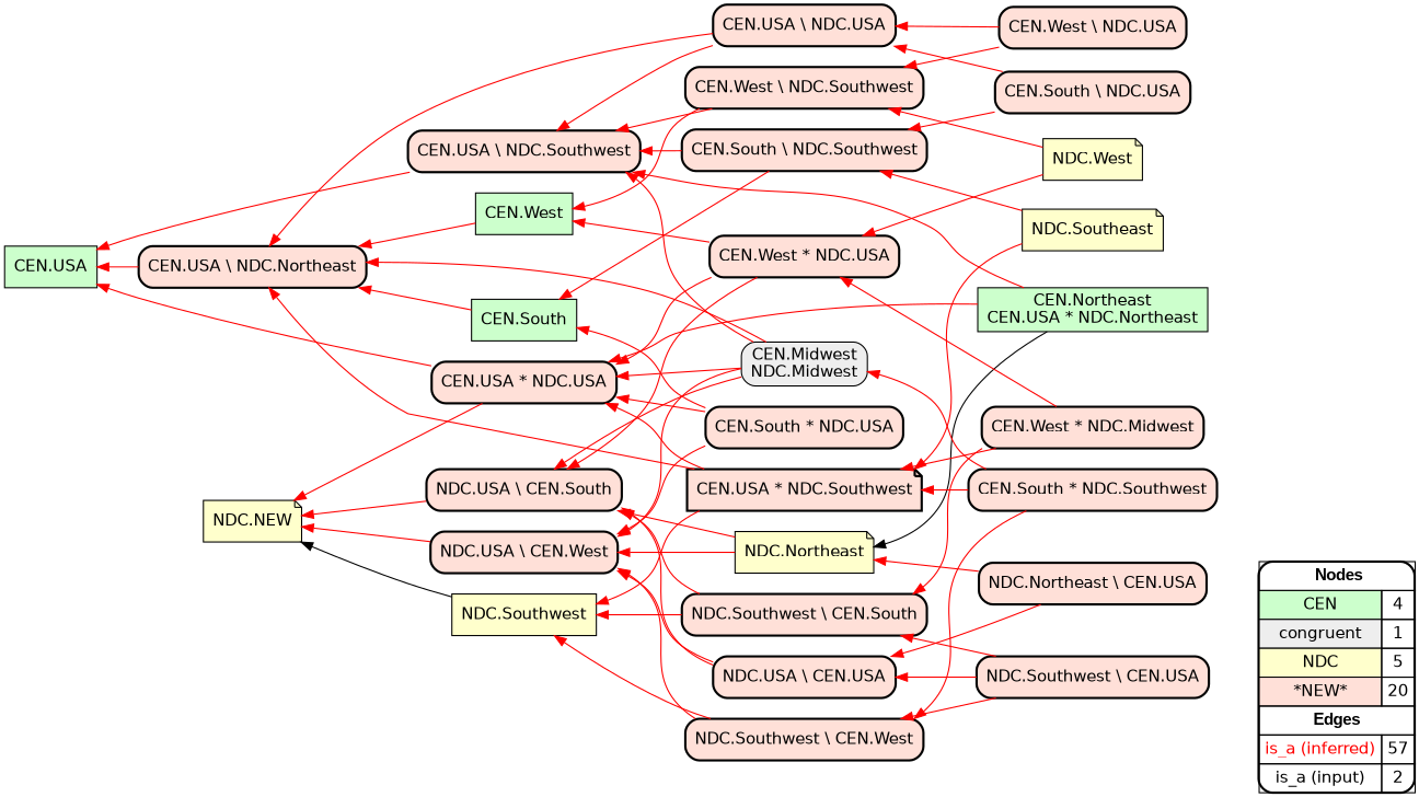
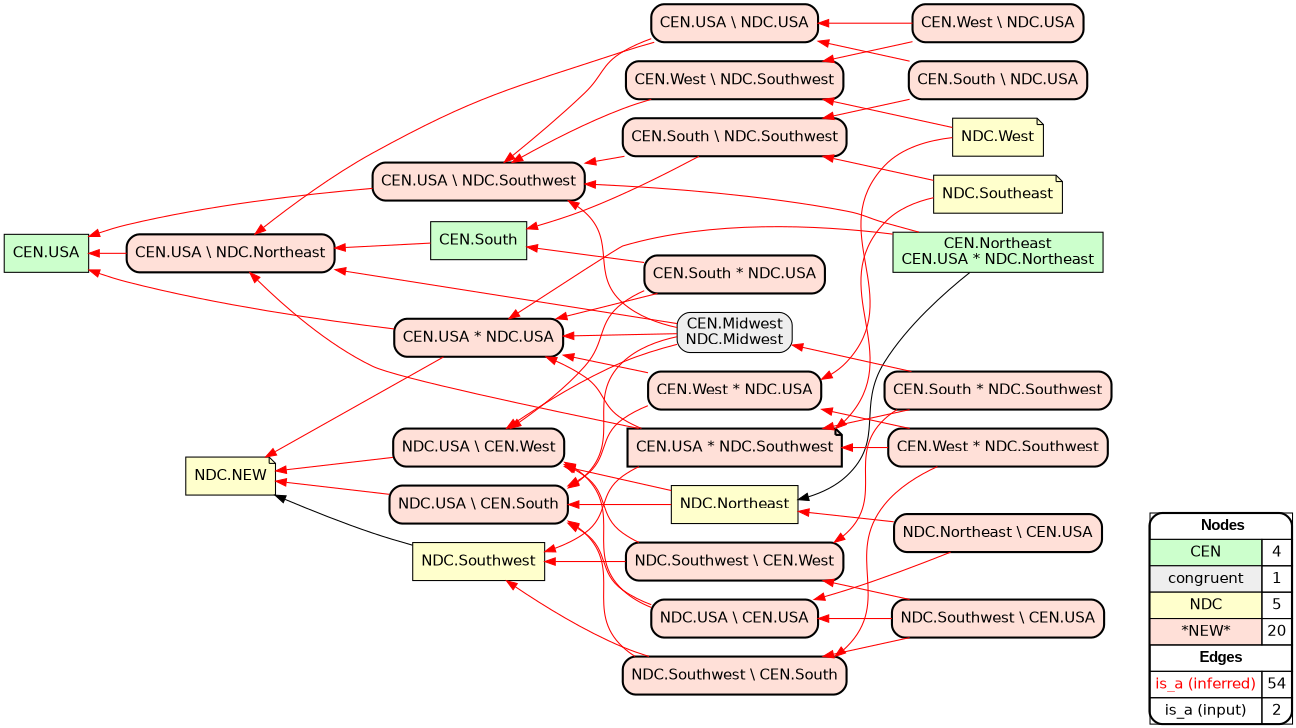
  digraph {
    rankdir=RL
    node [fillcolor="#FFE0D8" fontname=helvetica shape=box style="filled,rounded,bold"]
    edge [arrowhead=normal color="#FF0000" constraint=true penwidth=1 style=solid]
-   n1 [fillcolor=white label=<   <TABLE BORDER="0" CELLBORDER="1" CELLSPACING="0" CELLPADDING="4">  <TR> <TD COLSPAN="2"><font face="Arial Black"> Nodes</font></TD> </TR>  <TR>   <TD bgcolor="#CCFFCC" fontname="helvetica">CEN</TD>   <TD>4</TD>   </TR>  <TR>   <TD bgcolor="#EEEEEE" fontname="helvetica">congruent</TD>   <TD>1</TD>   </TR>  <TR>   <TD bgcolor="#FFFFCC" fontname="helvetica">NDC</TD>   <TD>5</TD>   </TR>  <TR>   <TD bgcolor="#FFE0D8" fontname="helvetica">*NEW*</TD>   <TD>20</TD>   </TR>  <TR> <TD COLSPAN="2"><font face = "Arial Black"> Edges </font></TD> </TR>  <TR>   <TD><font color ="#FF0000">is_a (inferred)</font></TD><TD>57</TD> </TR> <TR>   <TD><font color ="#000000">is_a (input)</font></TD><TD>2</TD> </TR> </TABLE>   > margin=0]
+   n1 [fillcolor=white label=<   <TABLE BORDER="0" CELLBORDER="1" CELLSPACING="0" CELLPADDING="4">  <TR> <TD COLSPAN="2"><font face="Arial Black"> Nodes</font></TD> </TR>  <TR>   <TD bgcolor="#CCFFCC" fontname="helvetica">CEN</TD>   <TD>4</TD>   </TR>  <TR>   <TD bgcolor="#EEEEEE" fontname="helvetica">congruent</TD>   <TD>1</TD>   </TR>  <TR>   <TD bgcolor="#FFFFCC" fontname="helvetica">NDC</TD>   <TD>5</TD>   </TR>  <TR>   <TD bgcolor="#FFE0D8" fontname="helvetica">*NEW*</TD>   <TD>20</TD>   </TR>  <TR> <TD COLSPAN="2"><font face = "Arial Black"> Edges </font></TD> </TR>  <TR>   <TD><font color ="#FF0000">is_a (inferred)</font></TD><TD>54</TD> </TR> <TR>   <TD><font color ="#000000">is_a (input)</font></TD><TD>2</TD> </TR> </TABLE>   > margin=0]
    "CEN.USA" [fillcolor="#CCFFCC" style=filled]
    "CEN.Northeast\nCEN.USA * NDC.Northeast" [fillcolor="#CCFFCC" style=filled]
-   "NDC.Northeast" [fillcolor="#FFFFCC" shape=note style=filled]
+   "NDC.Northeast" [fillcolor="#FFFFCC" style=filled]
    "CEN.USA \\ NDC.Southwest"
    "CEN.USA * NDC.USA"
    "NDC.USA \\ CEN.South"
    "NDC.USA \\ CEN.West"
    n9 [fillcolor="#FFFFCC" label="NDC.NEW" shape=note style=filled]
-   "CEN.West" [fillcolor="#CCFFCC" style=filled]
    "CEN.USA \\ NDC.Northeast"
    "CEN.South" [fillcolor="#CCFFCC" style=filled]
    "CEN.Midwest\nNDC.Midwest" [fillcolor="#EEEEEE" style="filled,rounded"]
    "NDC.Southeast" [fillcolor="#FFFFCC" shape=note style=filled]
    "CEN.South \\ NDC.Southwest"
    "CEN.USA * NDC.Southwest" [shape=note]
    "CEN.South * NDC.USA"
    "NDC.West" [fillcolor="#FFFFCC" shape=note style=filled]
    "CEN.West * NDC.USA"
    "CEN.West \\ NDC.Southwest"
    "NDC.Southwest" [fillcolor="#FFFFCC" style=filled]
-   "CEN.West * NDC.Southwest" [label="CEN.West * NDC.Midwest"]
+   "CEN.West * NDC.Southwest"
    "NDC.Southwest \\ CEN.South"
    "CEN.USA \\ NDC.USA"
    "CEN.South \\ NDC.USA"
    "NDC.Southwest \\ CEN.West"
    "CEN.South * NDC.Southwest"
    "NDC.Northeast \\ CEN.USA"
    "NDC.USA \\ CEN.USA"
    "NDC.Southwest \\ CEN.USA"
    "CEN.West \\ NDC.USA"
    subgraph sub_1 {
      rank=source
      n1
    }
    "CEN.Northeast\nCEN.USA * NDC.Northeast" -> "NDC.Northeast" [color="#000000"]
    "CEN.Northeast\nCEN.USA * NDC.Northeast" -> "CEN.USA \\ NDC.Southwest"
    "CEN.Northeast\nCEN.USA * NDC.Northeast" -> "CEN.USA * NDC.USA"
    "NDC.Northeast" -> "NDC.USA \\ CEN.South"
    "NDC.Northeast" -> "NDC.USA \\ CEN.West"
    "CEN.USA \\ NDC.Southwest" -> "CEN.USA"
    "CEN.USA * NDC.USA" -> "CEN.USA"
    "CEN.USA * NDC.USA" -> n9
    "NDC.USA \\ CEN.South" -> n9
    "NDC.USA \\ CEN.West" -> n9
-   "CEN.West" -> "CEN.USA \\ NDC.Northeast"
    "CEN.USA \\ NDC.Northeast" -> "CEN.USA"
    "CEN.South" -> "CEN.USA \\ NDC.Northeast"
    "CEN.Midwest\nNDC.Midwest" -> "CEN.USA \\ NDC.Southwest"
    "CEN.Midwest\nNDC.Midwest" -> "CEN.USA * NDC.USA"
    "CEN.Midwest\nNDC.Midwest" -> "NDC.USA \\ CEN.South"
    "CEN.Midwest\nNDC.Midwest" -> "NDC.USA \\ CEN.West"
    "CEN.Midwest\nNDC.Midwest" -> "CEN.USA \\ NDC.Northeast"
    "NDC.Southeast" -> "CEN.South \\ NDC.Southwest"
    "NDC.Southeast" -> "CEN.USA * NDC.Southwest"
    "CEN.South \\ NDC.Southwest" -> "CEN.USA \\ NDC.Southwest"
    "CEN.South \\ NDC.Southwest" -> "CEN.South"
    "CEN.USA * NDC.Southwest" -> "CEN.USA * NDC.USA"
    "CEN.USA * NDC.Southwest" -> "CEN.USA \\ NDC.Northeast"
    "CEN.USA * NDC.Southwest" -> "NDC.Southwest"
    "CEN.South * NDC.USA" -> "CEN.USA * NDC.USA"
    "CEN.South * NDC.USA" -> "NDC.USA \\ CEN.West"
    "CEN.South * NDC.USA" -> "CEN.South"
    "NDC.West" -> "CEN.West * NDC.USA"
    "NDC.West" -> "CEN.West \\ NDC.Southwest"
    "CEN.West * NDC.USA" -> "CEN.USA * NDC.USA"
    "CEN.West * NDC.USA" -> "NDC.USA \\ CEN.South"
-   "CEN.West * NDC.USA" -> "CEN.West"
    "CEN.West \\ NDC.Southwest" -> "CEN.USA \\ NDC.Southwest"
-   "CEN.West \\ NDC.Southwest" -> "CEN.West"
    "NDC.Southwest" -> n9 [color="#000000"]
    "CEN.West * NDC.Southwest" -> "CEN.USA * NDC.Southwest"
    "CEN.West * NDC.Southwest" -> "CEN.West * NDC.USA"
    "CEN.West * NDC.Southwest" -> "NDC.Southwest \\ CEN.South"
    "NDC.Southwest \\ CEN.South" -> "NDC.USA \\ CEN.South"
    "NDC.Southwest \\ CEN.South" -> "NDC.Southwest"
    "CEN.USA \\ NDC.USA" -> "CEN.USA \\ NDC.Southwest"
    "CEN.USA \\ NDC.USA" -> "CEN.USA \\ NDC.Northeast"
    "CEN.South \\ NDC.USA" -> "CEN.South \\ NDC.Southwest"
    "CEN.South \\ NDC.USA" -> "CEN.USA \\ NDC.USA"
    "NDC.Southwest \\ CEN.West" -> "NDC.USA \\ CEN.West"
    "NDC.Southwest \\ CEN.West" -> "NDC.Southwest"
    "CEN.South * NDC.Southwest" -> "CEN.Midwest\nNDC.Midwest"
    "CEN.South * NDC.Southwest" -> "CEN.USA * NDC.Southwest"
    "CEN.South * NDC.Southwest" -> "NDC.Southwest \\ CEN.West"
    "NDC.Northeast \\ CEN.USA" -> "NDC.Northeast"
    "NDC.Northeast \\ CEN.USA" -> "NDC.USA \\ CEN.USA"
    "NDC.USA \\ CEN.USA" -> "NDC.USA \\ CEN.South"
    "NDC.USA \\ CEN.USA" -> "NDC.USA \\ CEN.West"
    "NDC.Southwest \\ CEN.USA" -> "NDC.Southwest \\ CEN.South"
    "NDC.Southwest \\ CEN.USA" -> "NDC.Southwest \\ CEN.West"
    "NDC.Southwest \\ CEN.USA" -> "NDC.USA \\ CEN.USA"
    "CEN.West \\ NDC.USA" -> "CEN.West \\ NDC.Southwest"
    "CEN.West \\ NDC.USA" -> "CEN.USA \\ NDC.USA"
  }
